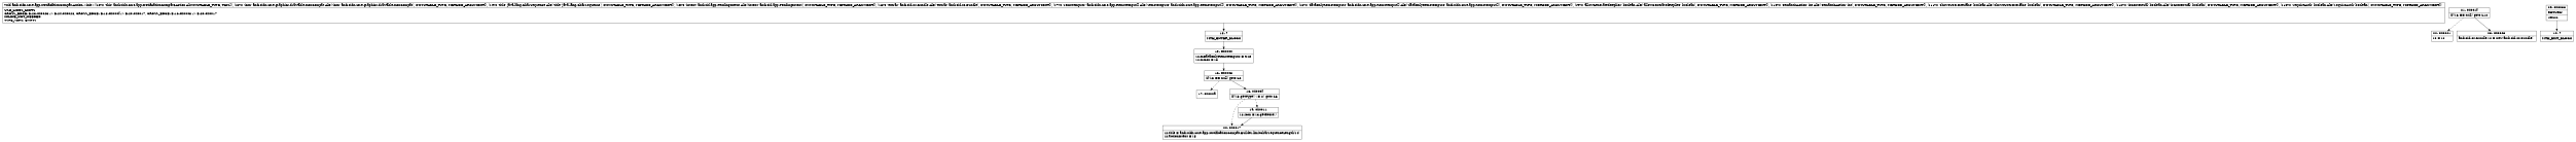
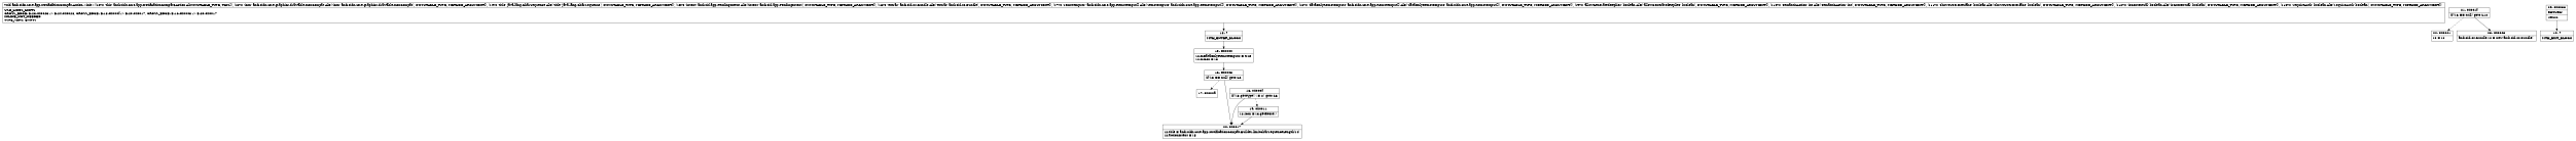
  digraph {
    node [shape=record]
    n1 [label="{13\:\ ?|MTH_ENTER_BLOCK\l}"]
    n2 [label="{15\:\ 0x0000|r2.mDataOnlyRemoteInputs = true\lr2.mIcon = r3\l}"]
    n3 [label="{16\:\ 0x0008|if (r3 == null) goto L6\l}"]
    n4 [label="{17\:\ 0x000a}"]
    n5 [label="{20\:\ 0x0017|r2.title = androidx.core.app.NotificationCompat.Builder.limitCharSequenceLength(r4)\lr2.actionIntent = r5\l}"]
    n6 [label="{18\:\ 0x000f|if (r3.getType() != 2) goto L6\l}"]
    n7 [label="{19\:\ 0x0011|r2.icon = r3.getResId()\l}"]
    n8 [label="{21\:\ 0x001f|if (r6 == null) goto L12\l}"]
    n9 [label="{22\:\ 0x0021|r0 = r6\l}"]
    n10 [label="{23\:\ 0x0023|android.os.Bundle r0 = new android.os.Bundle()\l}"]
    n11 [label="{25\:\ 0x0038|RETURN\l|return\l}"]
    n12 [label="{14\:\ ?|MTH_EXIT_BLOCK\l}"]
    n13 [label="{void androidx.core.app.NotificationCompat.Action.\<init\>((r2v0 'this' androidx.core.app.NotificationCompat$Action A[IMMUTABLE_TYPE, THIS]), (r3v0 'icon' androidx.core.graphics.drawable.IconCompat A[D('icon' androidx.core.graphics.drawable.IconCompat), IMMUTABLE_TYPE, METHOD_ARGUMENT]), (r4v0 'title' java.lang.CharSequence A[D('title' java.lang.CharSequence), IMMUTABLE_TYPE, METHOD_ARGUMENT]), (r5v0 'intent' android.app.PendingIntent A[D('intent' android.app.PendingIntent), IMMUTABLE_TYPE, METHOD_ARGUMENT]), (r6v0 'extras' android.os.Bundle A[D('extras' android.os.Bundle), IMMUTABLE_TYPE, METHOD_ARGUMENT]), (r7v0 'remoteInputs' androidx.core.app.RemoteInput[] A[D('remoteInputs' androidx.core.app.RemoteInput[]), IMMUTABLE_TYPE, METHOD_ARGUMENT]), (r8v0 'dataOnlyRemoteInputs' androidx.core.app.RemoteInput[] A[D('dataOnlyRemoteInputs' androidx.core.app.RemoteInput[]), IMMUTABLE_TYPE, METHOD_ARGUMENT]), (r9v0 'allowGeneratedReplies' boolean A[D('allowGeneratedReplies' boolean), IMMUTABLE_TYPE, METHOD_ARGUMENT]), (r10v0 'semanticAction' int A[D('semanticAction' int), IMMUTABLE_TYPE, METHOD_ARGUMENT]), (r11v0 'showsUserInterface' boolean A[D('showsUserInterface' boolean), IMMUTABLE_TYPE, METHOD_ARGUMENT]), (r12v0 'isContextual' boolean A[D('isContextual' boolean), IMMUTABLE_TYPE, METHOD_ARGUMENT]), (r13v0 'requireAuth' boolean A[D('requireAuth' boolean), IMMUTABLE_TYPE, METHOD_ARGUMENT]))  | USE_LINES_HINTS\lCROSS_EDGE: B:23:0x0023 \-\> B:24:0x0028, CROSS_EDGE: B:18:0x000f \-\> B:20:0x0017, CROSS_EDGE: B:16:0x0008 \-\> B:20:0x0017\lINLINE_NOT_NEEDED\lTYPE_VARS: EMPTY\l}"]
    n1 -> n2
    n2 -> n3
    n3 -> n4 [style=dashed]
-   n3 -> n6
-   n6 -> n5 [style=dashed]
+   n3 -> n5
+   n6 -> n5
    n6 -> n7 [style=dashed]
    n7 -> n5
    n8 -> n9 [style=dashed]
    n8 -> n10
    n11 -> n12
    n13 -> n1
  }
